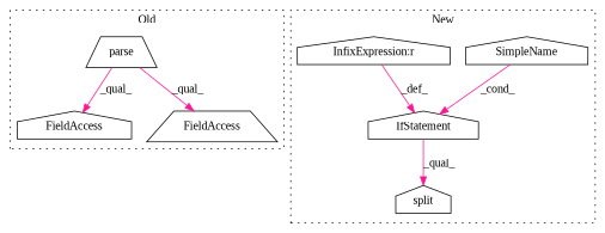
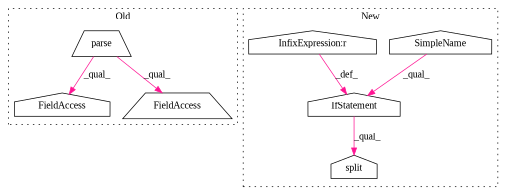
  digraph {
    fontname="Liberation Serif"
    node [a=32 fontname="Liberation Serif" shape=house]
    edge [color=deeppink fontname="Liberation Serif"]
    n1 [l="6,1" label=parse s="4069,4076" shape=trapezium]
    n2 [a=22 l=52 label=FieldAccess s=4369]
    n3 [a=22 l=46 label=FieldAccess s=4268 shape=trapezium]
    n4 [l=7 label=split s=4022]
    n5 [a=25 l="4,2" label=IfStatement s="3932,3959"]
    n6 [a=42 label=SimpleName]
    n7 [a=27 l=3 label="InfixExpression:r" s=3954]
    subgraph cluster_1 {
      label=Old
      style=dotted
      n1
      n2
      n3
    }
    subgraph cluster_2 {
      label=New
      style=dotted
      n4
      n5
      n6
      n7
    }
    n1 -> n2 [label=_qual_]
    n1 -> n3 [label=_qual_]
    n5 -> n4 [label=_qual_]
-   n6 -> n5 [label=_cond_]
+   n6 -> n5 [label=_qual_]
    n7 -> n5 [label=_def_]
  }
